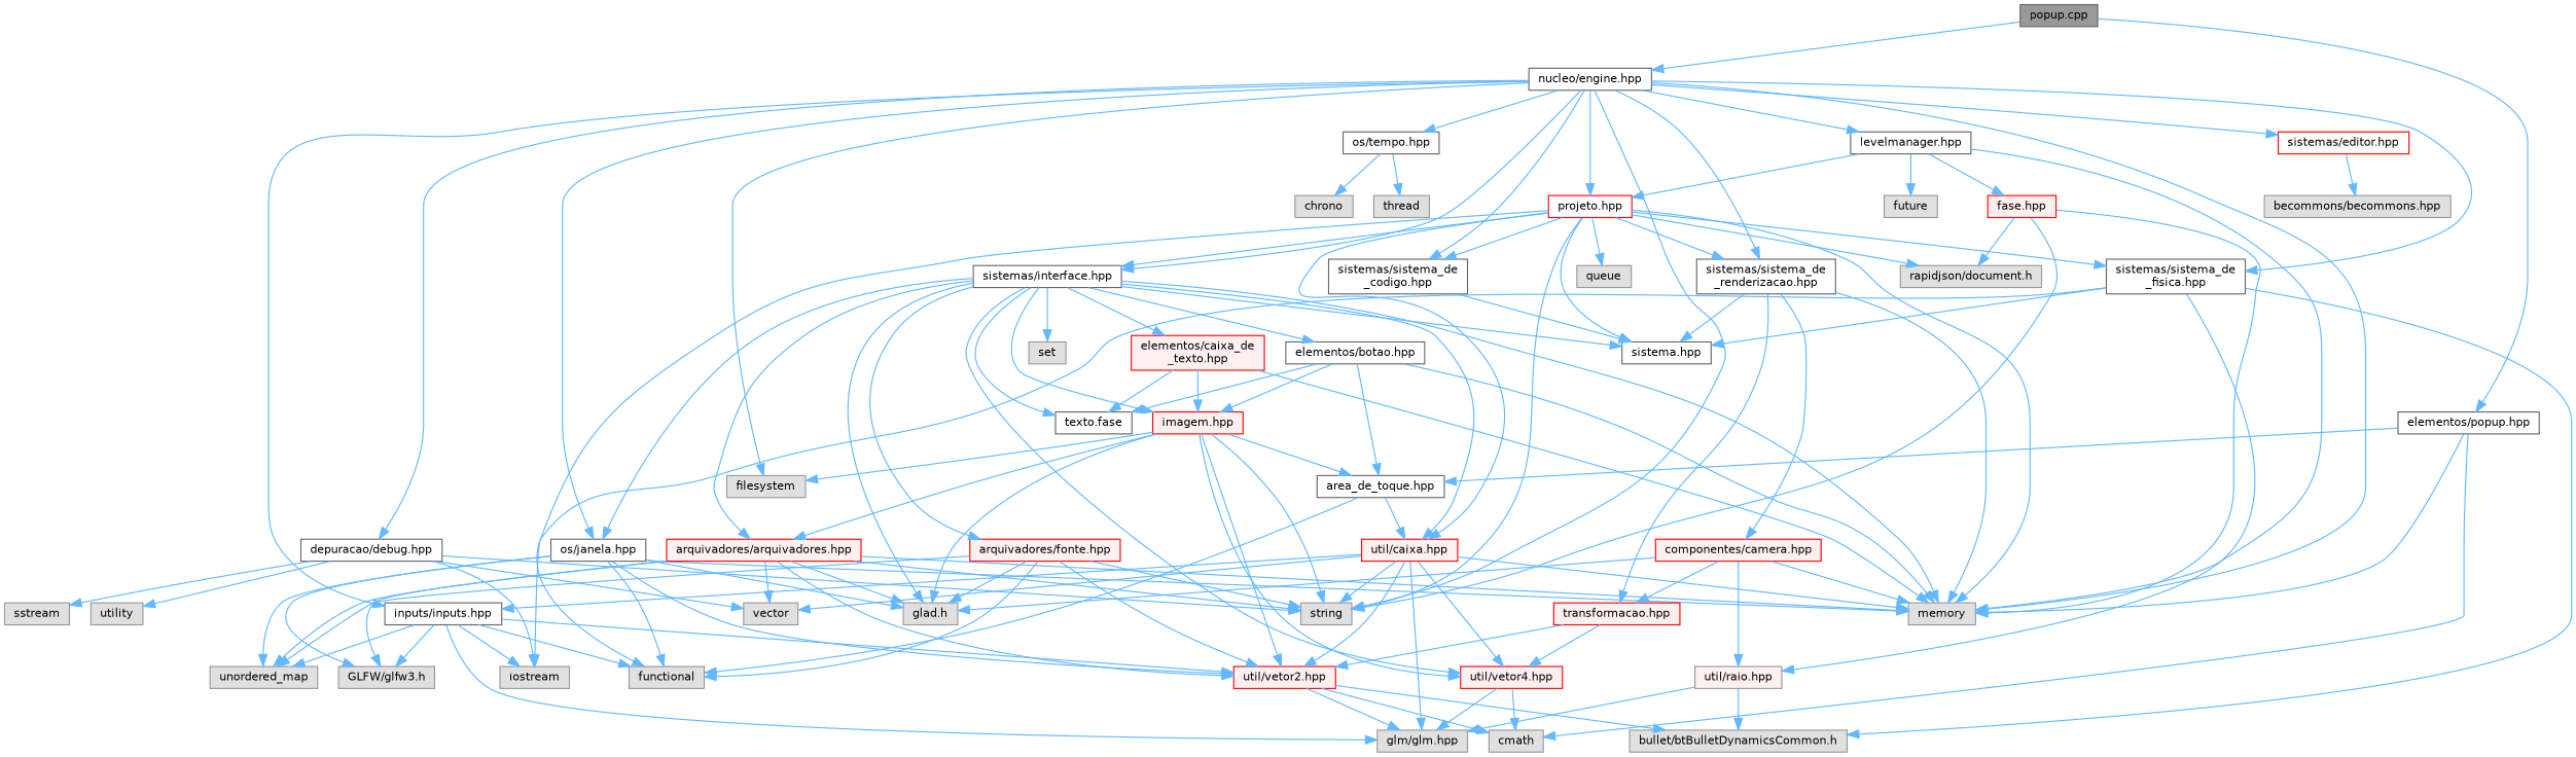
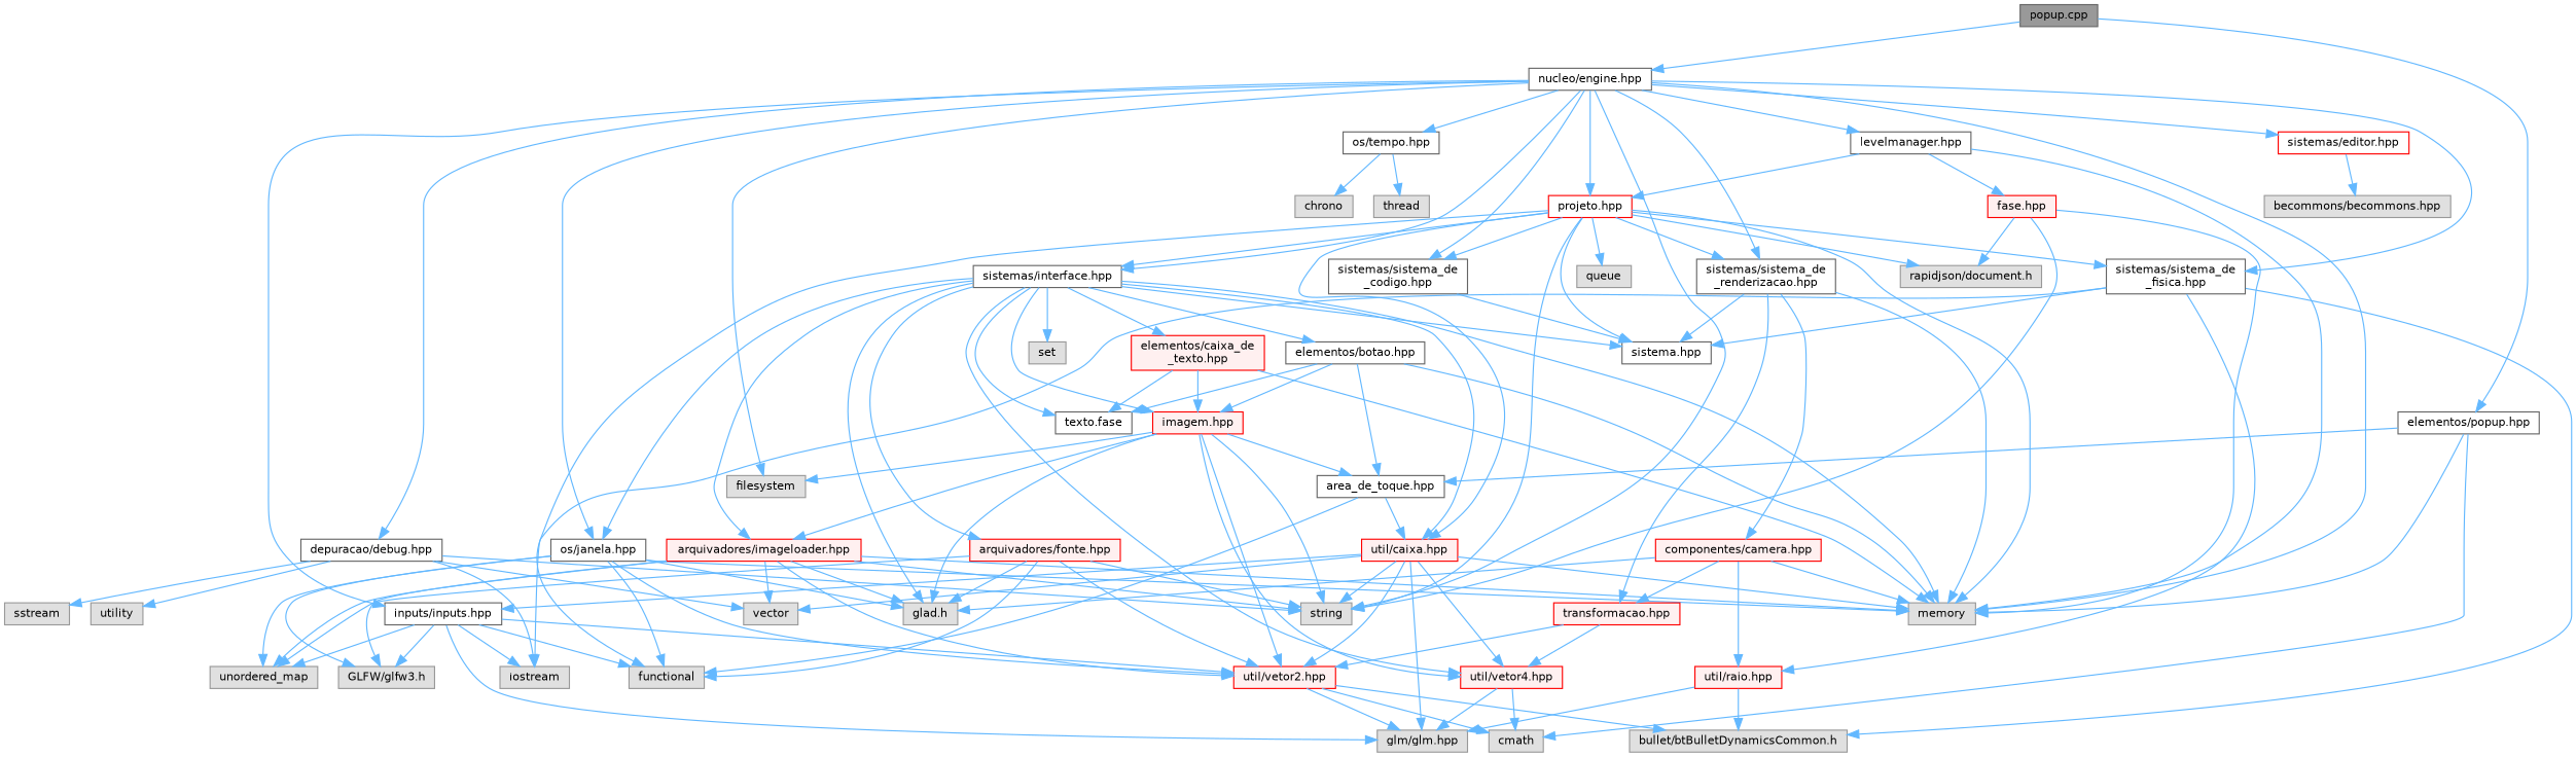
  digraph {
    node [color=grey60 fillcolor="#E0E0E0" fontname=Helvetica fontsize=10 shape=box style=filled]
    edge [color=steelblue1 fontname=Helvetica fontsize=10 labelfontname=Helvetica labelfontsize=10 style=solid]
    n1 [color=gray40 fillcolor=grey60 fontcolor=black height=0.2 label="popup.cpp" width=0.4]
    n2 [color=grey40 fillcolor=white height=0.2 label="nucleo/engine.hpp" width=0.4]
    n3 [color=grey40 fillcolor=white height=0.2 label="elementos/popup.hpp" width=0.4]
    n4 [height=0.2 label=string width=0.4]
    n5 [height=0.2 label=memory width=0.4]
    n6 [height=0.2 label=filesystem width=0.4]
    n7 [color=grey40 fillcolor=white height=0.2 label="depuracao/debug.hpp" width=0.4]
    n8 [color=grey40 fillcolor=white height=0.2 label="os/janela.hpp" width=0.4]
    n9 [color=grey40 fillcolor=white height=0.2 label="os/tempo.hpp" width=0.4]
    n10 [color=grey40 fillcolor=white height=0.2 label="inputs/inputs.hpp" width=0.4]
    n11 [color=grey40 fillcolor=white height=0.2 label="sistemas/sistema_de\l_renderizacao.hpp" width=0.4]
    n12 [color=grey40 fillcolor=white height=0.2 label="sistemas/interface.hpp" width=0.4]
    n13 [color=grey40 fillcolor=white height=0.2 label="sistemas/sistema_de\l_codigo.hpp" width=0.4]
    n14 [color=grey40 fillcolor=white height=0.2 label="sistemas/sistema_de\l_fisica.hpp" width=0.4]
    n15 [color=grey40 fillcolor=white height=0.2 label="levelmanager.hpp" width=0.4]
    n16 [color=red fillcolor=white height=0.2 label="projeto.hpp" width=0.4]
    n17 [color=red fillcolor=white height=0.2 label="sistemas/editor.hpp" width=0.4]
    n18 [height=0.2 label=cmath width=0.4]
    n19 [color=grey40 fillcolor=white height=0.2 label="area_de_toque.hpp" width=0.4]
    n20 [height=0.2 label=vector width=0.4]
    n21 [height=0.2 label=utility width=0.4]
    n22 [height=0.2 label=iostream width=0.4]
    n23 [height=0.2 label=sstream width=0.4]
    n24 [height=0.2 label=functional width=0.4]
    n25 [height=0.2 label=unordered_map width=0.4]
    n26 [height=0.2 label="glad.h" width=0.4]
    n27 [height=0.2 label="GLFW/glfw3.h" width=0.4]
    n28 [color=red fillcolor="#FFF0F0" height=0.2 label="util/vetor2.hpp" width=0.4]
    n29 [height=0.2 label=thread width=0.4]
    n30 [height=0.2 label=chrono width=0.4]
    n31 [height=0.2 label="glm/glm.hpp" width=0.4]
    n32 [color=grey40 fillcolor=white height=0.2 label="sistema.hpp" width=0.4]
    n33 [color=red fillcolor="#FFF0F0" height=0.2 label="componentes/camera.hpp" width=0.4]
    n34 [color=red fillcolor="#FFF0F0" height=0.2 label="transformacao.hpp" width=0.4]
    n35 [color=red fillcolor="#FFF0F0" height=0.2 label="util/vetor4.hpp" width=0.4]
    n36 [height=0.2 label=set width=0.4]
-   n37 [color=red fillcolor="#FFF0F0" height=0.2 label="arquivadores/arquivadores.hpp" width=0.4]
+   n37 [color=red fillcolor="#FFF0F0" height=0.2 label="arquivadores/imageloader.hpp" width=0.4]
    n38 [color=red fillcolor="#FFF0F0" height=0.2 label="arquivadores/fonte.hpp" width=0.4]
    n39 [color=red fillcolor="#FFF0F0" height=0.2 label="util/caixa.hpp" width=0.4]
    n40 [color=grey40 fillcolor=white height=0.2 label="elementos/botao.hpp" width=0.4]
    n41 [color=red fillcolor="#FFF0F0" height=0.2 label="imagem.hpp" width=0.4]
    n42 [color=grey40 fillcolor=white height=0.2 label="texto.fase" width=0.4]
    n43 [color=red fillcolor="#FFF0F0" height=0.2 label="elementos/caixa_de\l_texto.hpp" width=0.4]
    n44 [height=0.2 label="bullet/btBulletDynamicsCommon.h" width=0.4]
-   n45 [fillcolor="#FFF0F0" height=0.2 label="util/raio.hpp" width=0.4]
+   n45 [color=red fillcolor="#FFF0F0" height=0.2 label="util/raio.hpp" width=0.4]
    n46 [color=red fillcolor="#FFF0F0" height=0.2 label="fase.hpp" width=0.4]
-   n47 [height=0.2 label=future width=0.4]
    n48 [height=0.2 label="rapidjson/document.h" width=0.4]
    n49 [height=0.2 label=queue width=0.4]
    n50 [height=0.2 label="becommons/becommons.hpp" width=0.4]
    n1 -> n2
    n1 -> n3
    n2 -> n4
    n2 -> n5
    n2 -> n6
    n2 -> n7
    n2 -> n8
    n2 -> n9
    n2 -> n10
    n2 -> n11
    n2 -> n12
    n2 -> n13
    n2 -> n14
    n2 -> n15
    n2 -> n16
    n2 -> n17
    n3 -> n5
    n3 -> n18
    n3 -> n19
    n7 -> n4
    n7 -> n20
    n7 -> n21
    n7 -> n22
    n7 -> n23
    n8 -> n5
    n8 -> n24
    n8 -> n25
    n8 -> n26
    n8 -> n27
    n8 -> n28
    n9 -> n29
    n9 -> n30
    n10 -> n22
    n10 -> n24
    n10 -> n25
    n10 -> n27
    n10 -> n28
    n10 -> n31
    n11 -> n5
    n11 -> n32
    n11 -> n33
    n11 -> n34
    n12 -> n5
    n12 -> n8
    n12 -> n26
    n12 -> n32
    n12 -> n35
    n12 -> n36
    n12 -> n37
    n12 -> n38
    n12 -> n39
    n12 -> n40
    n12 -> n41
    n12 -> n42
    n12 -> n43
    n13 -> n32
    n14 -> n22
    n14 -> n32
    n14 -> n44
    n14 -> n45
    n15 -> n5
    n15 -> n16
    n15 -> n46
-   n15 -> n47
    n16 -> n4
    n16 -> n5
    n16 -> n11
    n16 -> n12
    n16 -> n13
    n16 -> n14
    n16 -> n24
    n16 -> n32
    n16 -> n39
    n16 -> n48
    n16 -> n49
    n17 -> n50
    n19 -> n24
    n19 -> n39
    n28 -> n18
    n28 -> n31
    n28 -> n44
    n33 -> n5
    n33 -> n26
    n33 -> n34
    n33 -> n45
    n34 -> n28
    n34 -> n35
    n35 -> n18
    n35 -> n31
    n37 -> n4
    n37 -> n5
    n37 -> n20
    n37 -> n25
    n37 -> n26
    n37 -> n27
    n37 -> n28
    n38 -> n4
    n38 -> n24
    n38 -> n25
    n38 -> n26
    n38 -> n28
    n39 -> n4
    n39 -> n5
    n39 -> n10
    n39 -> n20
    n39 -> n28
    n39 -> n31
    n39 -> n35
    n40 -> n5
    n40 -> n19
    n40 -> n41
    n40 -> n42
    n41 -> n4
    n41 -> n6
    n41 -> n19
    n41 -> n26
    n41 -> n28
    n41 -> n35
    n41 -> n37
    n43 -> n5
    n43 -> n41
    n43 -> n42
    n45 -> n31
    n45 -> n44
    n46 -> n4
    n46 -> n5
    n46 -> n48
  }
